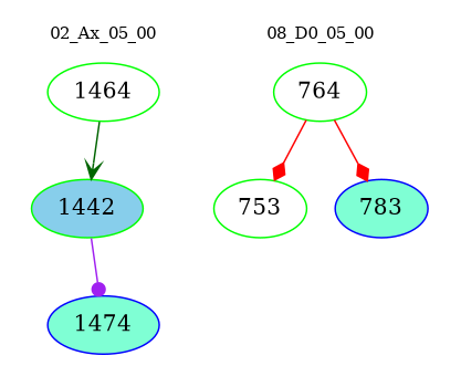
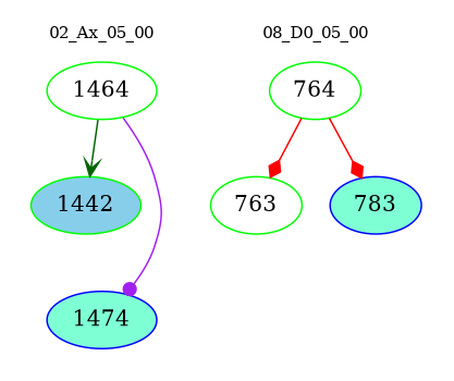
  digraph {
    node [color=green fillcolor=white style=filled]
    edge [arrowhead=diamond color=red]
    n1 [label=1464]
    n2 [fillcolor=skyblue label=1442]
    n3 [color=blue fillcolor=aquamarine label=1474]
    n4 [label=764]
-   n5 [label=753]
+   n5 [label=763]
    n6 [color=blue fillcolor=aquamarine label=783]
    subgraph cluster_1 {
      color=white
      fontsize=10
      label="02_Ax_05_00"
      n1
      n2
      n3
    }
    subgraph cluster_2 {
      color=white
      fontsize=10
      label="08_D0_05_00"
      n4
      n5
      n6
    }
    n1 -> n2 [arrowhead=vee color=darkgreen]
-   n2 -> n3 [arrowhead=dot color=purple]
+   n1 -> n3 [arrowhead=dot color=purple]
    n4 -> n5
    n4 -> n6
  }
